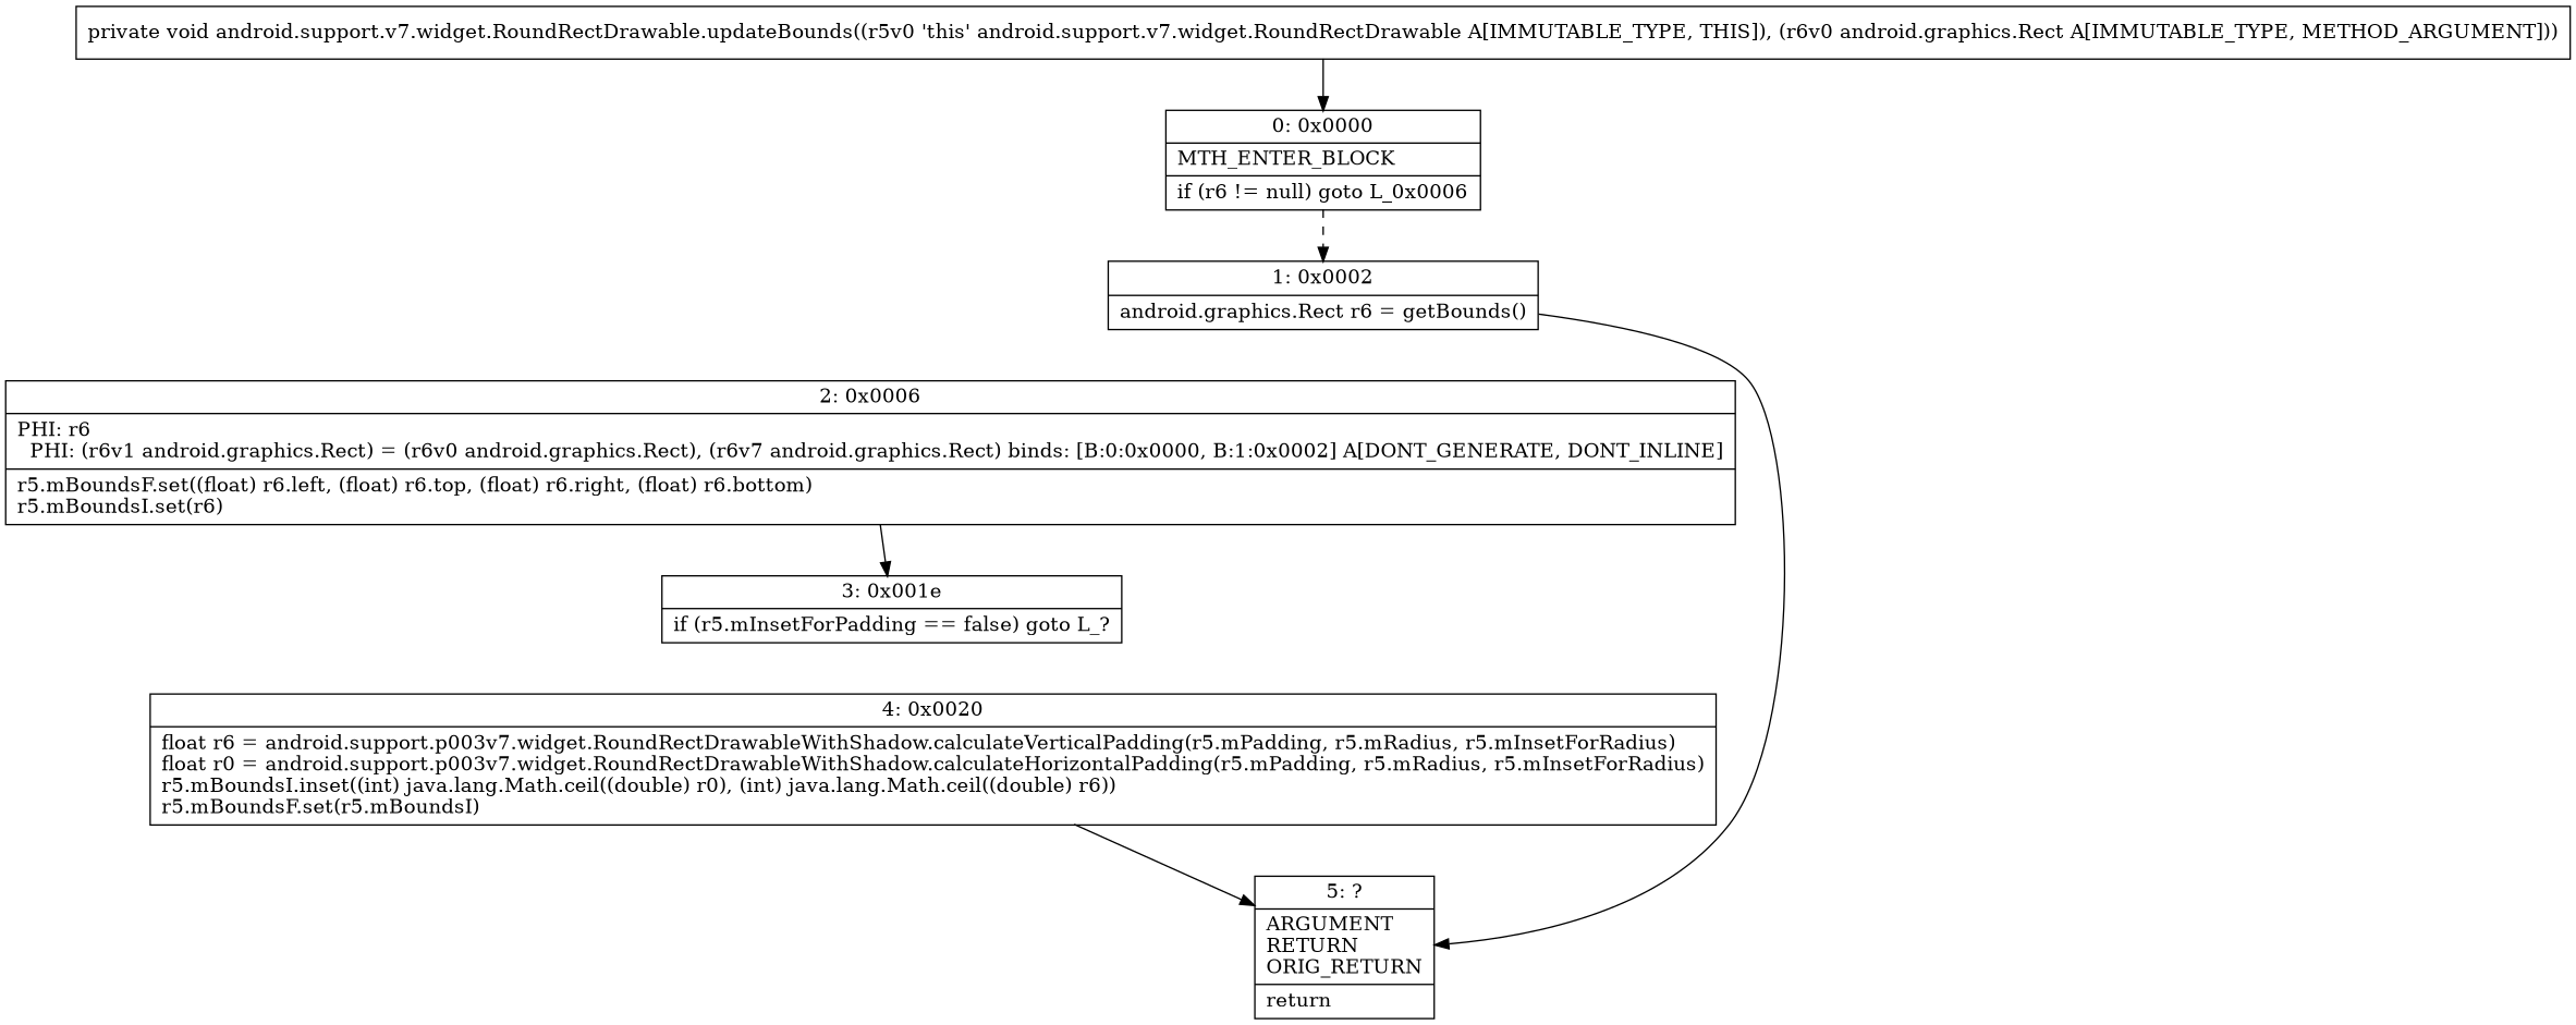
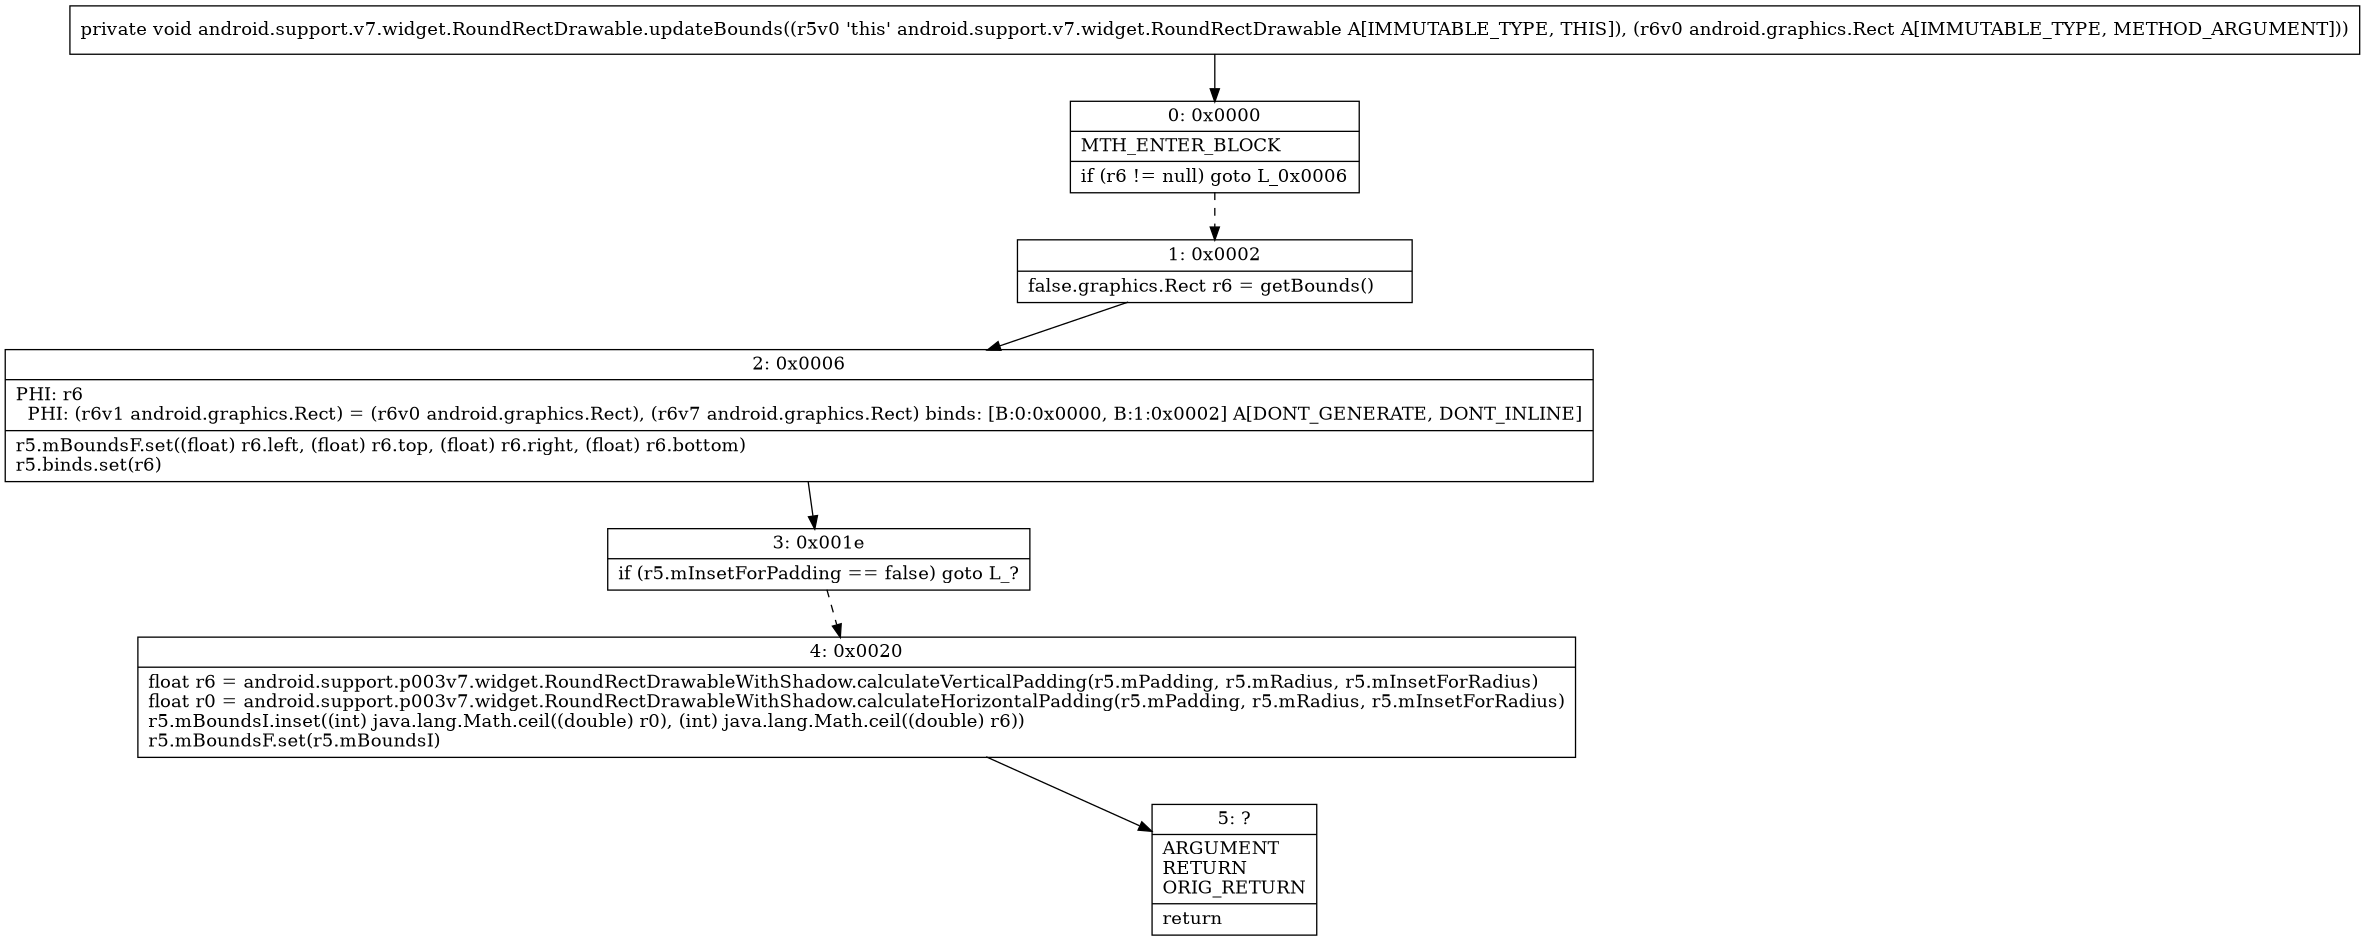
  digraph {
    node [shape=record]
    n1 [label="{0\:\ 0x0000|MTH_ENTER_BLOCK\l|if (r6 != null) goto L_0x0006\l}"]
-   n2 [label="{1\:\ 0x0002|android.graphics.Rect r6 = getBounds()\l}"]
-   n3 [label="{2\:\ 0x0006|PHI: r6 \l  PHI: (r6v1 android.graphics.Rect) = (r6v0 android.graphics.Rect), (r6v7 android.graphics.Rect) binds: [B:0:0x0000, B:1:0x0002] A[DONT_GENERATE, DONT_INLINE]\l|r5.mBoundsF.set((float) r6.left, (float) r6.top, (float) r6.right, (float) r6.bottom)\lr5.mBoundsI.set(r6)\l}"]
+   n2 [label="{1\:\ 0x0002|false.graphics.Rect r6 = getBounds()\l}"]
+   n3 [label="{2\:\ 0x0006|PHI: r6 \l  PHI: (r6v1 android.graphics.Rect) = (r6v0 android.graphics.Rect), (r6v7 android.graphics.Rect) binds: [B:0:0x0000, B:1:0x0002] A[DONT_GENERATE, DONT_INLINE]\l|r5.mBoundsF.set((float) r6.left, (float) r6.top, (float) r6.right, (float) r6.bottom)\lr5.binds.set(r6)\l}"]
    n4 [label="{3\:\ 0x001e|if (r5.mInsetForPadding == false) goto L_?\l}"]
    n5 [label="{4\:\ 0x0020|float r6 = android.support.p003v7.widget.RoundRectDrawableWithShadow.calculateVerticalPadding(r5.mPadding, r5.mRadius, r5.mInsetForRadius)\lfloat r0 = android.support.p003v7.widget.RoundRectDrawableWithShadow.calculateHorizontalPadding(r5.mPadding, r5.mRadius, r5.mInsetForRadius)\lr5.mBoundsI.inset((int) java.lang.Math.ceil((double) r0), (int) java.lang.Math.ceil((double) r6))\lr5.mBoundsF.set(r5.mBoundsI)\l}"]
    n6 [label="{5\:\ ?|ARGUMENT\lRETURN\lORIG_RETURN\l|return\l}"]
    n7 [label="{private void android.support.v7.widget.RoundRectDrawable.updateBounds((r5v0 'this' android.support.v7.widget.RoundRectDrawable A[IMMUTABLE_TYPE, THIS]), (r6v0 android.graphics.Rect A[IMMUTABLE_TYPE, METHOD_ARGUMENT])) }"]
    n1 -> n2 [style=dashed]
-   n2 -> n6
+   n2 -> n3
    n3 -> n4
+   n4 -> n5 [style=dashed]
    n5 -> n6
    n7 -> n1
  }
